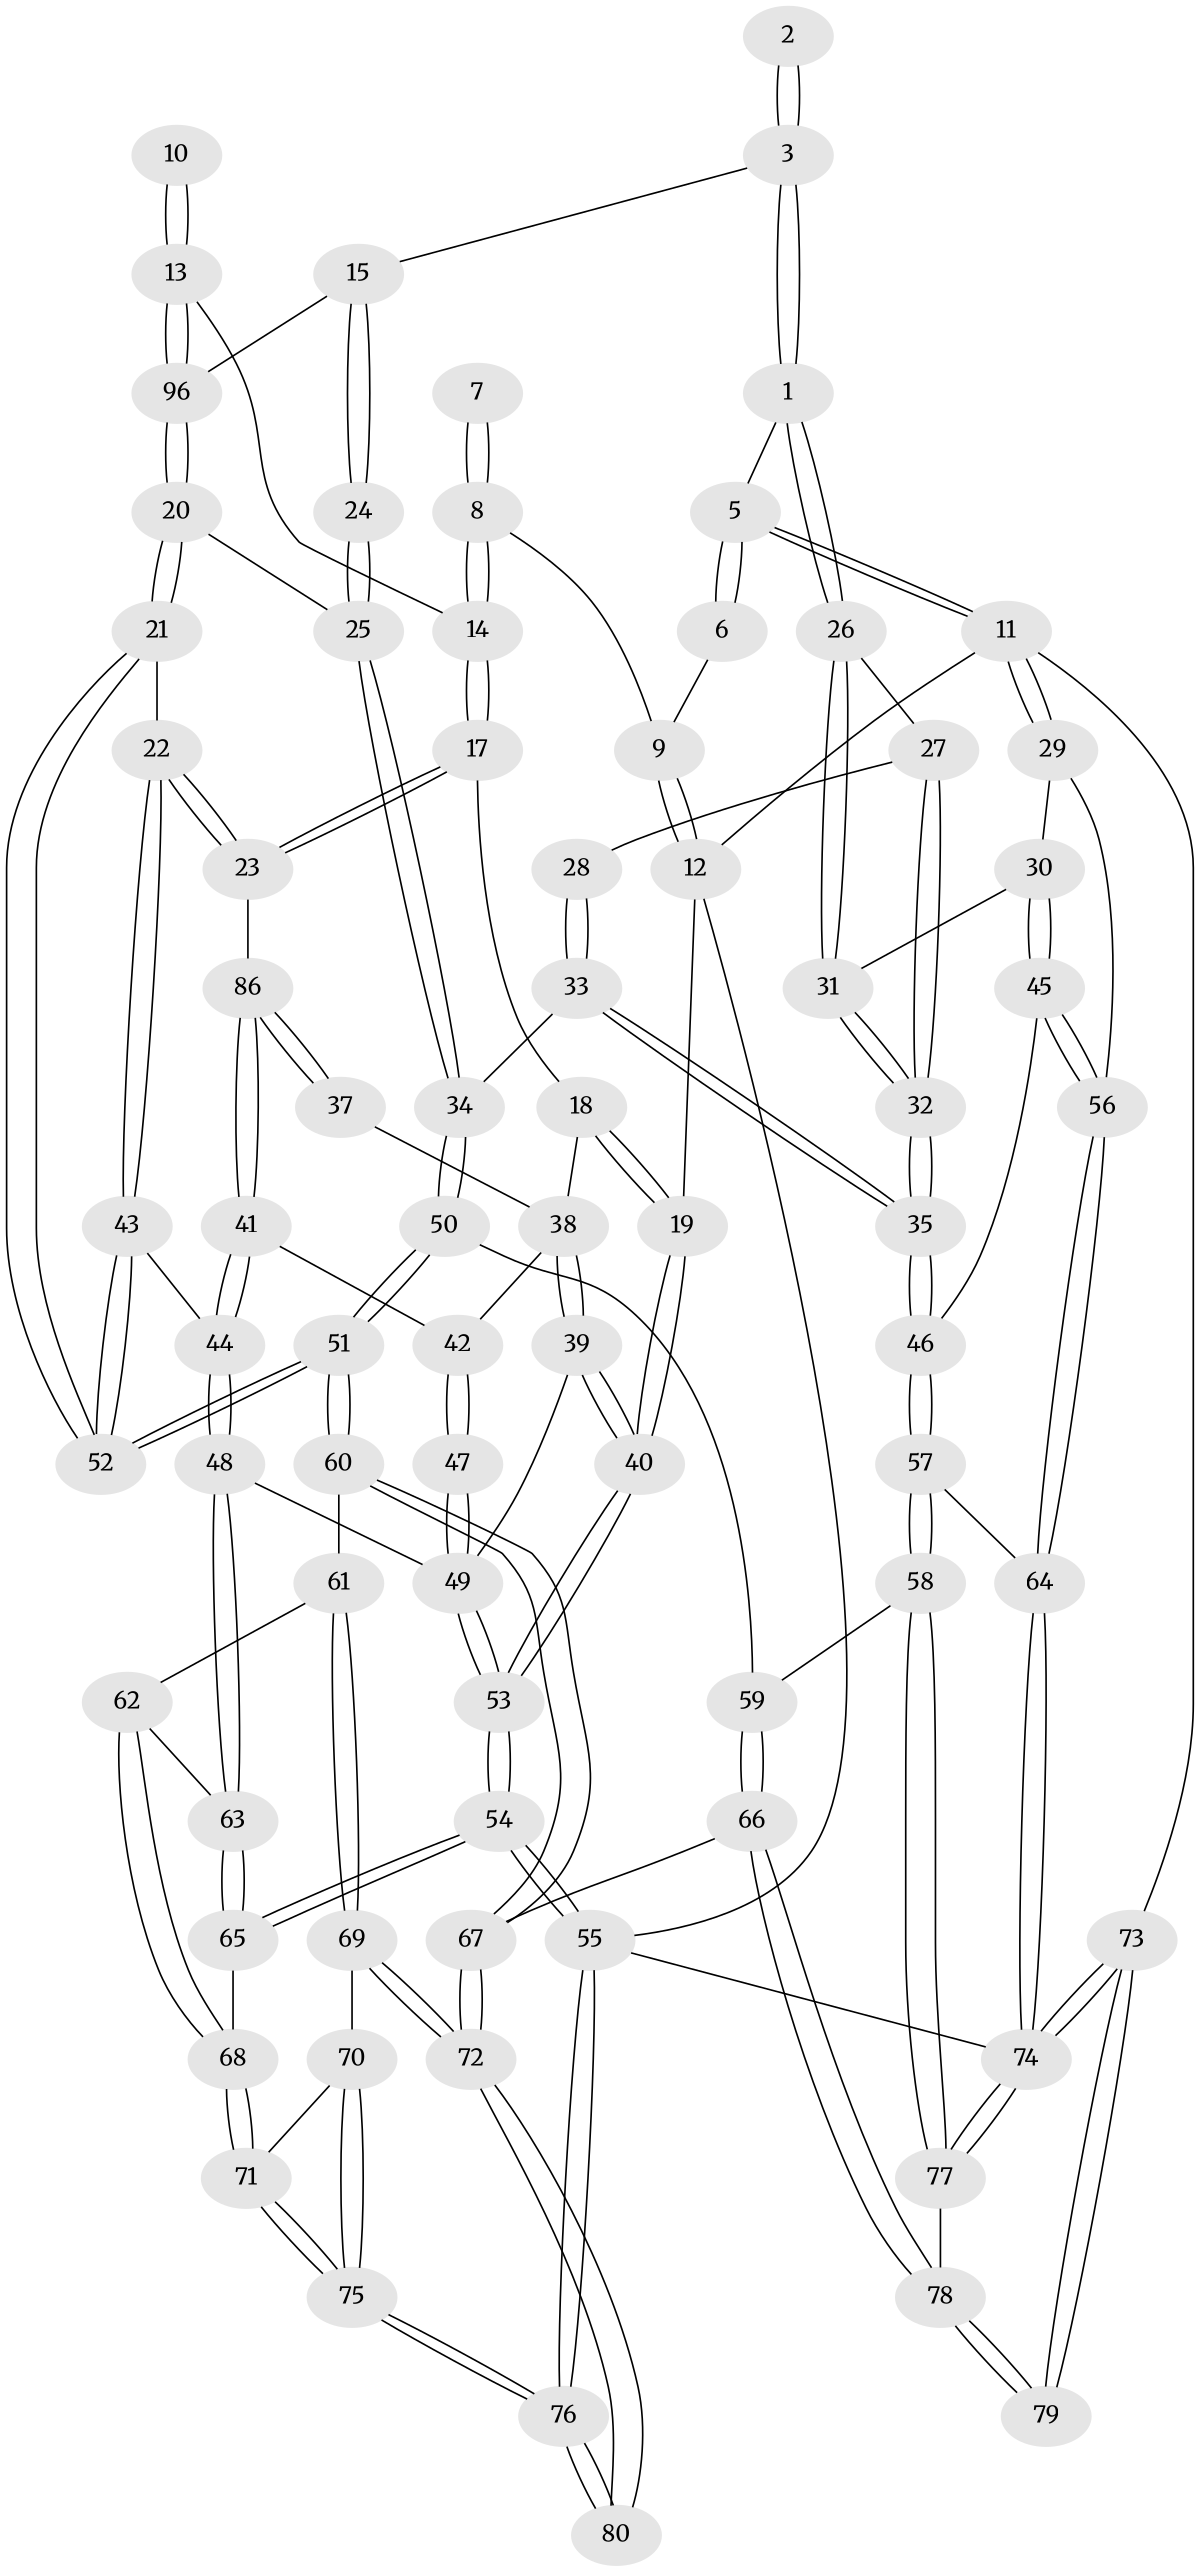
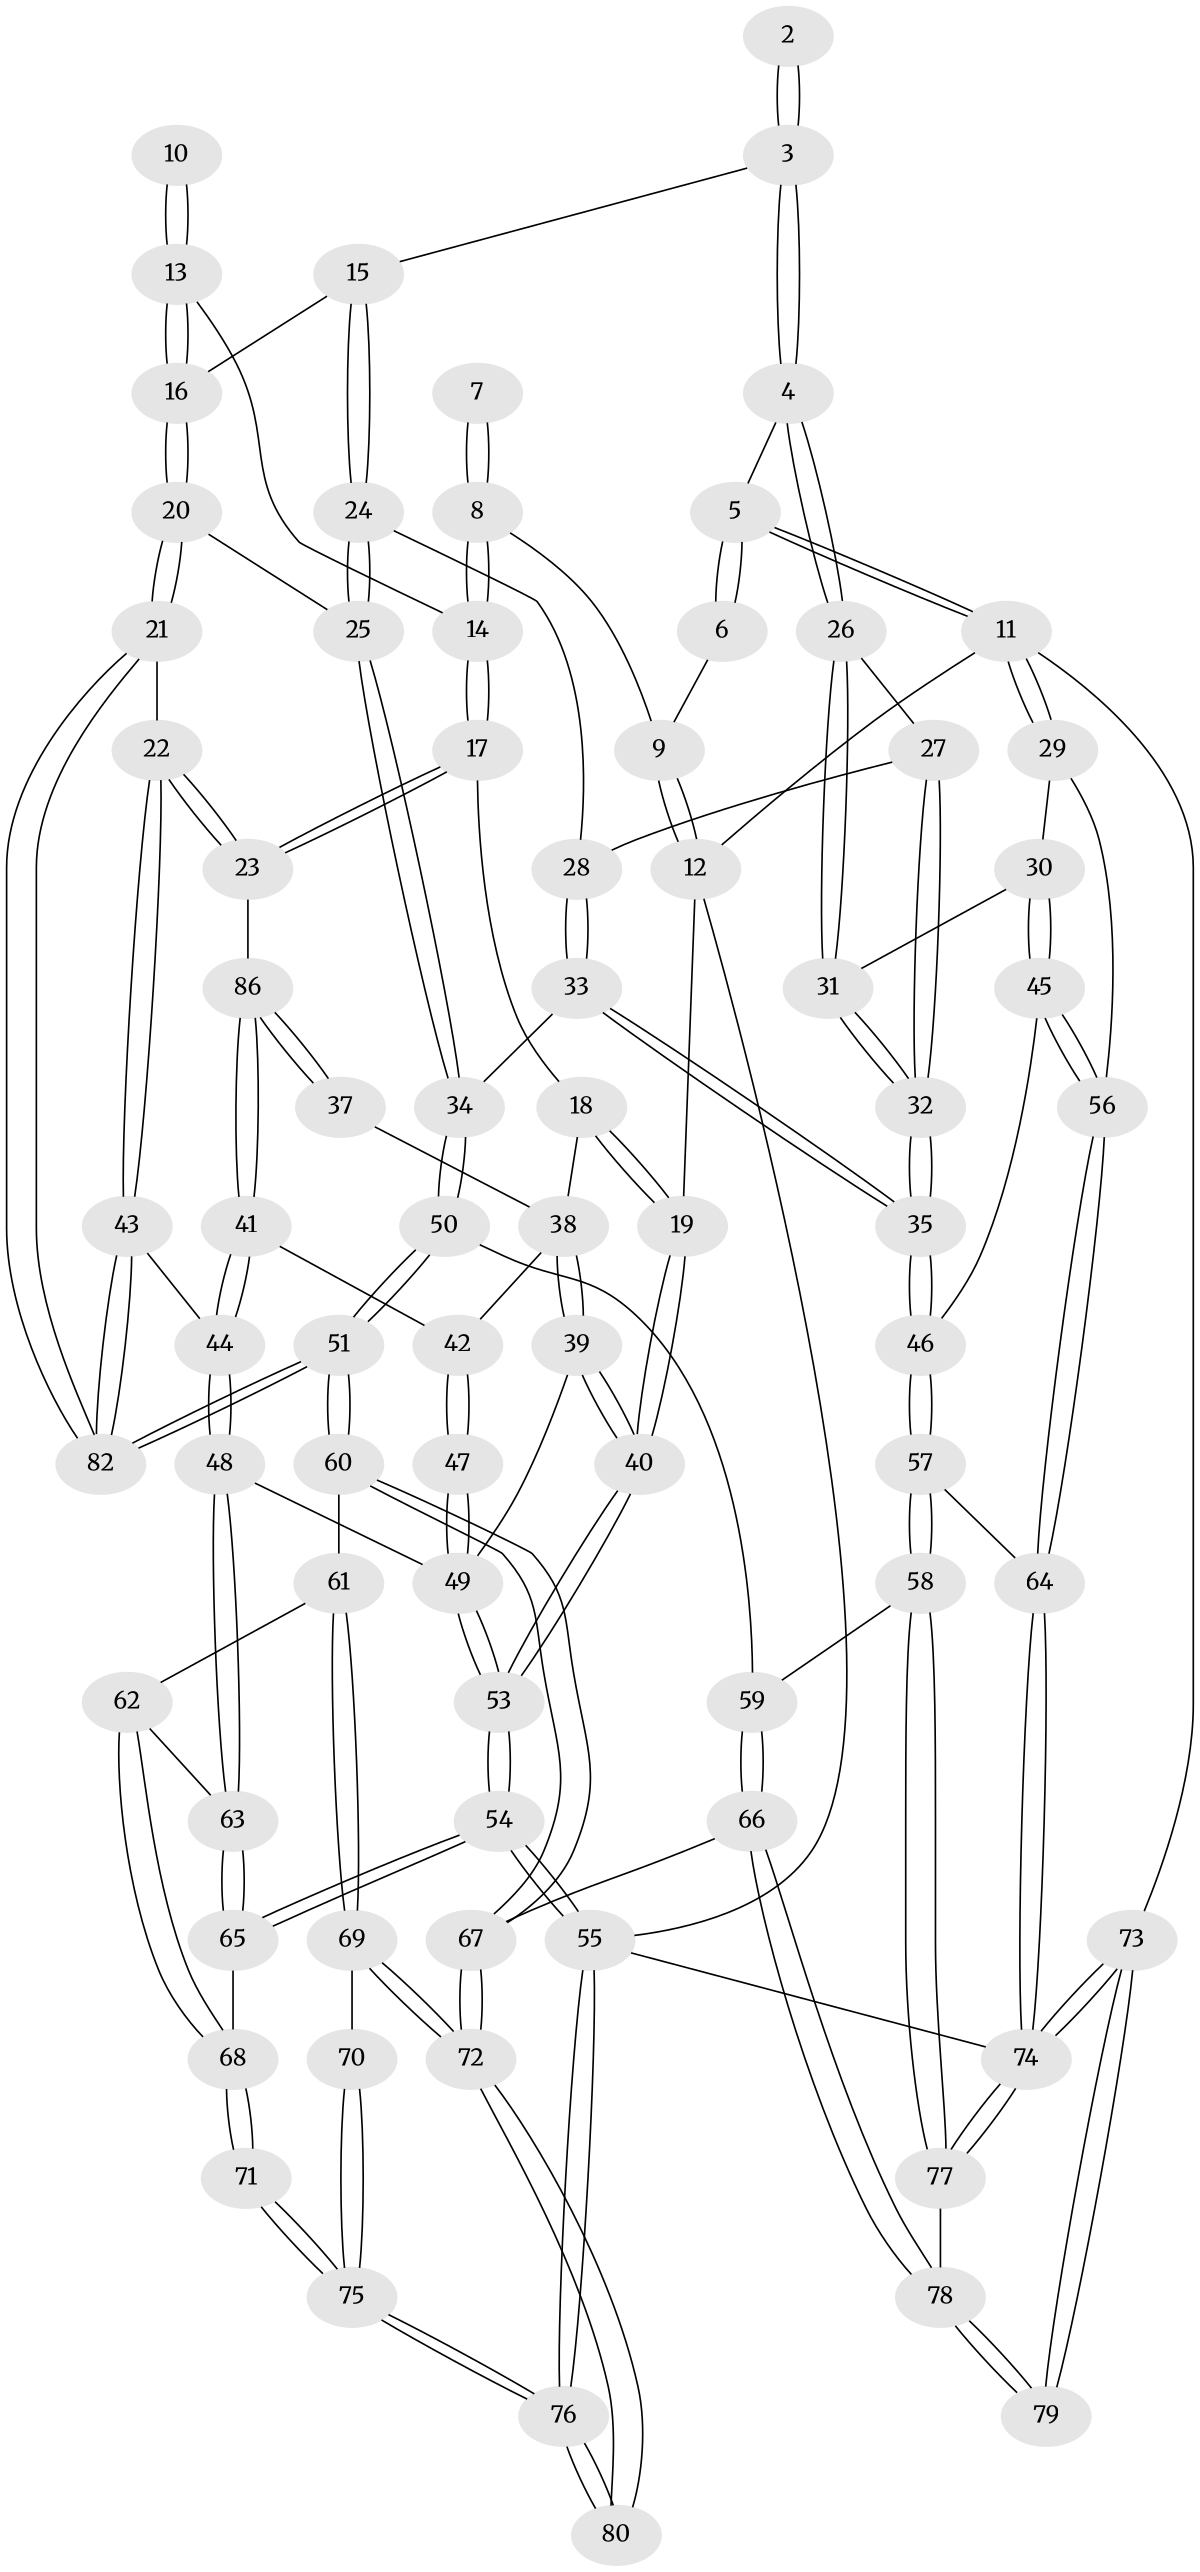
  graph {
    fontname=Merriweather
    node [color=gray90 fontname=Merriweather style=filled]
    edge [fontname=Merriweather]
    2
    3
    7
    8
-   4 [label=1]
+   4
    15
    10
    13
    5
    26
-   16 [label=96]
+   16
    24
    6
    11
    27
    31
    9
    12
    29
    73
    14
    17
    19
    55
    30
    56
    74
    79
    40
    76
    20
    18
    23
    25
    28
    21
    38
    n38 [label=86]
    37
    53
    22
-   52
+   52 [label=82]
    34
    43
    44
    41
    33
    50
    32
    35
    45
    64
    46
    51
    59
    57
    42
    39
    49
    47
    54
    48
    63
    58
    65
    60
    66
    61
    67
    68
    80
    77
    78
    62
    69
    72
    70
    71
    75
    2 -- 3
    2 -- 3
    3 -- 4
    3 -- 4
    3 -- 15
    7 -- 8
    7 -- 8
    8 -- 9
    8 -- 14
    8 -- 14
    4 -- 5
    4 -- 26
    4 -- 26
    15 -- 16
    15 -- 24
    15 -- 24
    10 -- 13
    10 -- 13
    13 -- 16
    13 -- 16
    13 -- 14
    5 -- 6
    5 -- 6
    5 -- 11
    5 -- 11
    26 -- 27
    26 -- 31
    26 -- 31
    16 -- 20
    16 -- 20
    24 -- 25
    24 -- 25
+   24 -- 28
    6 -- 9
    11 -- 12
    11 -- 29
    11 -- 29
    11 -- 73
    27 -- 28
    27 -- 32
    27 -- 32
    31 -- 32
    31 -- 32
    9 -- 12
    9 -- 12
    12 -- 19
    12 -- 55
    29 -- 30
    29 -- 56
    73 -- 74
    73 -- 74
    73 -- 79
    73 -- 79
    14 -- 17
    14 -- 17
    17 -- 18
    17 -- 23
    17 -- 23
    19 -- 40
    19 -- 40
    55 -- 74
    55 -- 76
    55 -- 76
    30 -- 31
    30 -- 45
    30 -- 45
    56 -- 64
    56 -- 64
    74 -- 77
    74 -- 77
    40 -- 53
    40 -- 53
    76 -- 80
    76 -- 80
    20 -- 25
    20 -- 21
    20 -- 21
    18 -- 19
    18 -- 19
    18 -- 38
    23 -- n38
    25 -- 34
    25 -- 34
    28 -- 33
    28 -- 33
    21 -- 22
    21 -- 52
    21 -- 52
    38 -- 42
    38 -- 39
    38 -- 39
    n38 -- 37
    n38 -- 37
    n38 -- 41
    n38 -- 41
    37 -- 38
    53 -- 54
    53 -- 54
    22 -- 23
    22 -- 23
    22 -- 43
    22 -- 43
    34 -- 50
    34 -- 50
    43 -- 52
    43 -- 52
    43 -- 44
    44 -- 48
    44 -- 48
    41 -- 44
    41 -- 44
    41 -- 42
    33 -- 34
    33 -- 35
    33 -- 35
    50 -- 51
    50 -- 51
    50 -- 59
    32 -- 35
    32 -- 35
    35 -- 46
    35 -- 46
    45 -- 56
    45 -- 56
    45 -- 46
    64 -- 74
    64 -- 74
    46 -- 57
    46 -- 57
    51 -- 52
    51 -- 52
    51 -- 60
    51 -- 60
    59 -- 66
    59 -- 66
    57 -- 64
    57 -- 58
    57 -- 58
    42 -- 47
    42 -- 47
    39 -- 40
    39 -- 40
    39 -- 49
    49 -- 53
    49 -- 53
    47 -- 49
    47 -- 49
    54 -- 55
    54 -- 55
    54 -- 65
    54 -- 65
    48 -- 49
    48 -- 63
    48 -- 63
    63 -- 65
    63 -- 65
    58 -- 59
    58 -- 77
    58 -- 77
    65 -- 68
    60 -- 61
    60 -- 67
    60 -- 67
    66 -- 67
    66 -- 78
    66 -- 78
    61 -- 62
    61 -- 69
    61 -- 69
    67 -- 72
    67 -- 72
    68 -- 71
    68 -- 71
    77 -- 78
    78 -- 79
    78 -- 79
    62 -- 63
    62 -- 68
    62 -- 68
    69 -- 72
    69 -- 72
    69 -- 70
    72 -- 80
    72 -- 80
-   70 -- 71
    70 -- 75
    70 -- 75
    71 -- 75
    71 -- 75
    75 -- 76
    75 -- 76
  }
